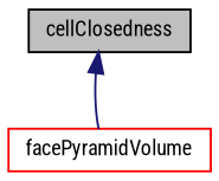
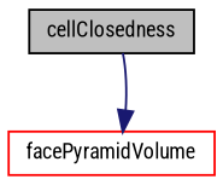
  digraph {
    rankdir=TB
    fontname="Roboto Condensed"
    node [fontname="Roboto Condensed" fontsize=10 shape=record]
    n1 [color=black fillcolor=grey75 fontcolor=black height=0.2 label=cellClosedness style=filled width=0.4]
    n2 [color=red height=0.2 label=facePyramidVolume width=0.4]
-   n1 -> n2 [color=midnightblue dir=back fontname="Roboto Condensed" fontsize=10 labelfontname=Helvetica labelfontsize=10 style=solid]
+   n2 -> n1 [color=midnightblue dir=back fontname="Roboto Condensed" fontsize=10 labelfontname=Helvetica labelfontsize=10 style=solid]
  }
